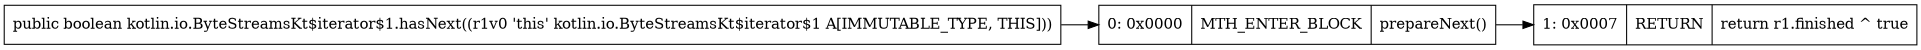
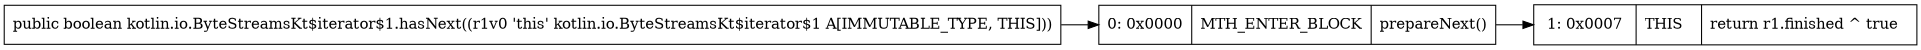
  digraph {
    rankdir=LR
    node [shape=record]
    n1 [label="{0\:\ 0x0000|MTH_ENTER_BLOCK\l|prepareNext()\l}"]
-   n2 [label="{1\:\ 0x0007|RETURN\l|return r1.finished ^ true\l}"]
+   n2 [label="{1\:\ 0x0007|THIS\l|return r1.finished ^ true\l}"]
    n3 [label="{public boolean kotlin.io.ByteStreamsKt$iterator$1.hasNext((r1v0 'this' kotlin.io.ByteStreamsKt$iterator$1 A[IMMUTABLE_TYPE, THIS])) }"]
    n1 -> n2
    n3 -> n1
  }
